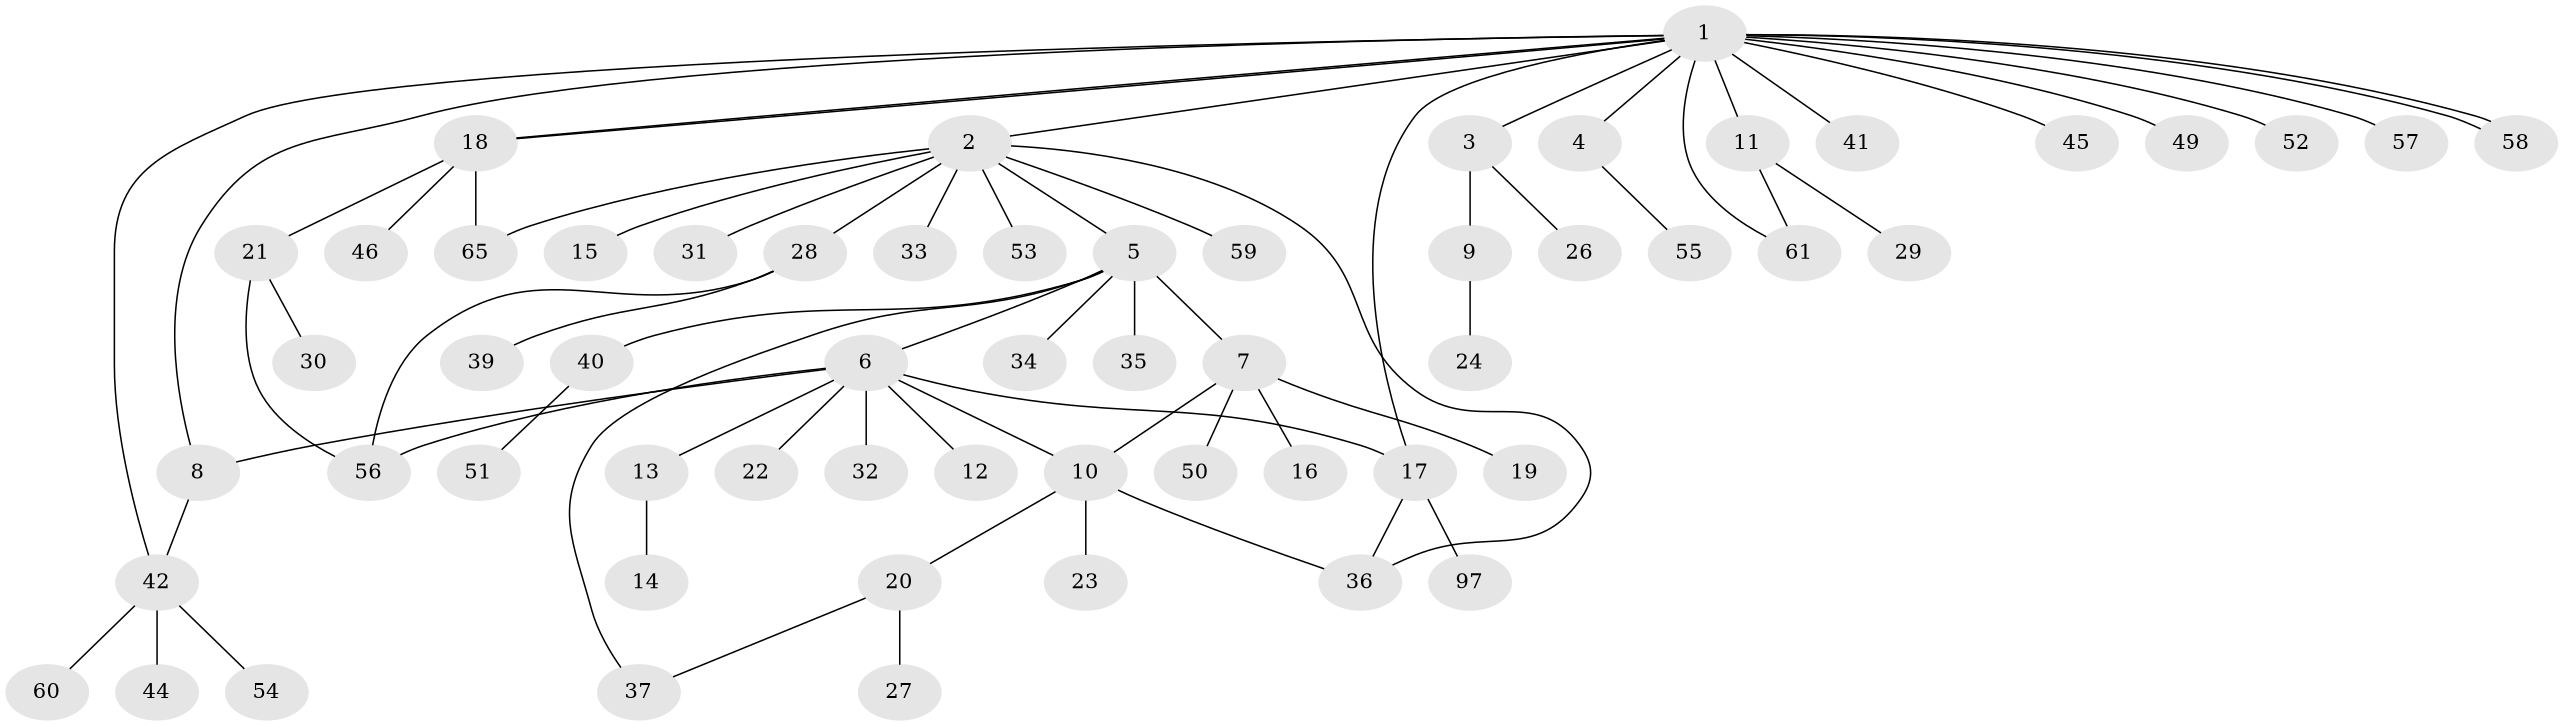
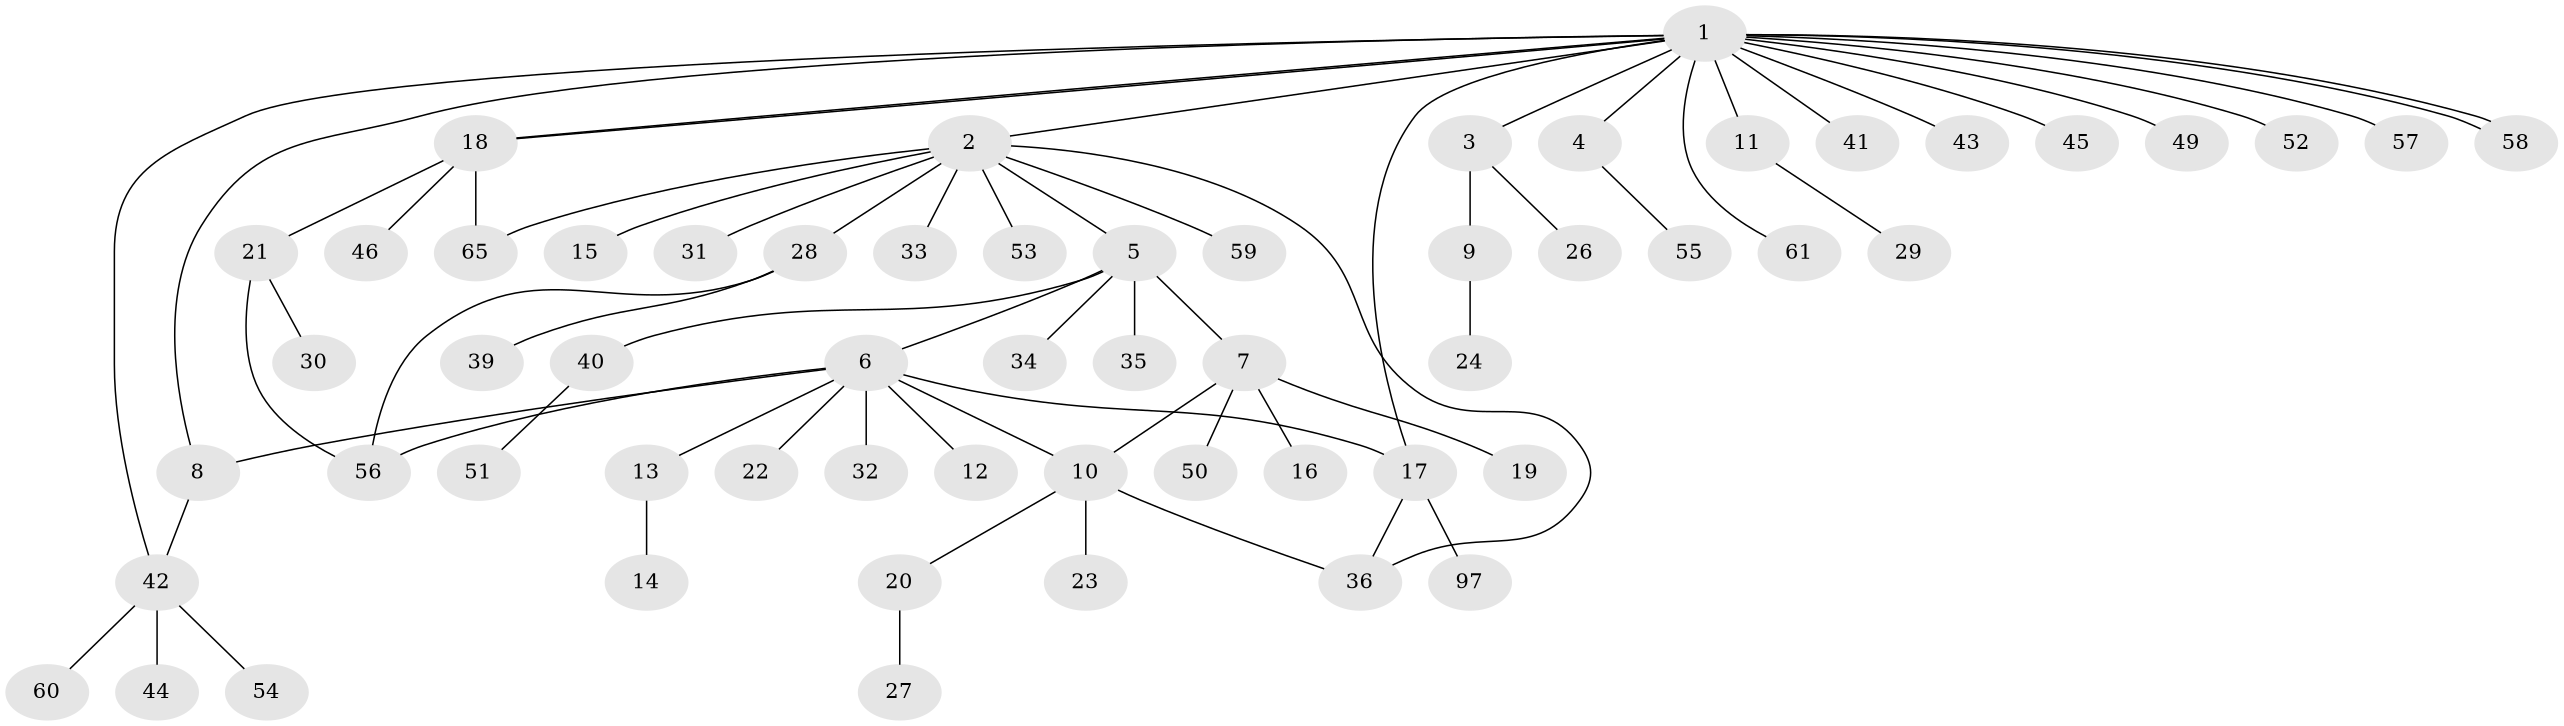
  graph {
    fontname="DejaVu Serif"
    node [color=gray90 fontname="DejaVu Serif" style=filled]
    edge [fontname="DejaVu Serif"]
    1
    2
    3
    4
    8
    11
    17
    18
    41
    42
+   43
    45
    49
    52
    57
    58
    61
    5
    15
    n20 [label=65]
    28
    31
    33
    36
    53
    59
    9
    26
    55
    29
    n31 [label=97]
    21
    46
    44
    54
    60
    6
    7
    34
    35
-   37
    40
    56
    39
    24
    10
    12
    13
    22
    32
    16
    19
    50
    51
    20
    23
    14
    27
    30
    1 -- 2
    1 -- 3
    1 -- 4
    1 -- 8
    1 -- 11
    1 -- 17
    1 -- 18
    1 -- 18
    1 -- 41
    1 -- 42
+   1 -- 43
    1 -- 45
    1 -- 49
    1 -- 52
    1 -- 57
    1 -- 58
    1 -- 58
    1 -- 61
    2 -- 5
    2 -- 15
    2 -- n20
    2 -- 28
    2 -- 31
    2 -- 33
    2 -- 36
    2 -- 53
    2 -- 59
    3 -- 9
    3 -- 26
    4 -- 55
    8 -- 42
-   11 -- 61
    11 -- 29
    17 -- 36
    17 -- n31
    18 -- n20
    18 -- 21
    18 -- 46
    42 -- 44
    42 -- 54
    42 -- 60
    5 -- 6
    5 -- 7
    5 -- 34
    5 -- 35
-   5 -- 37
    5 -- 40
    28 -- 56
    28 -- 39
    9 -- 24
    21 -- 56
    21 -- 30
    6 -- 8
    6 -- 17
    6 -- 56
    6 -- 10
    6 -- 12
    6 -- 13
    6 -- 22
    6 -- 32
    7 -- 10
    7 -- 16
    7 -- 19
    7 -- 50
    40 -- 51
    10 -- 36
    10 -- 20
    10 -- 23
    13 -- 14
-   20 -- 37
    20 -- 27
  }
